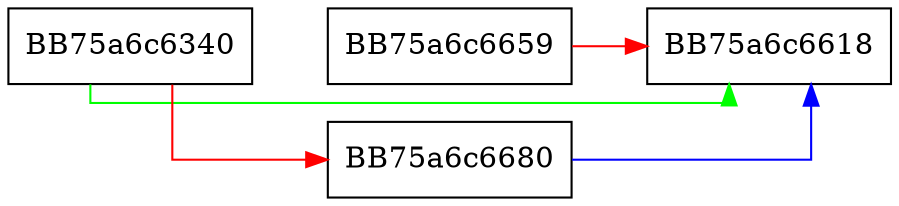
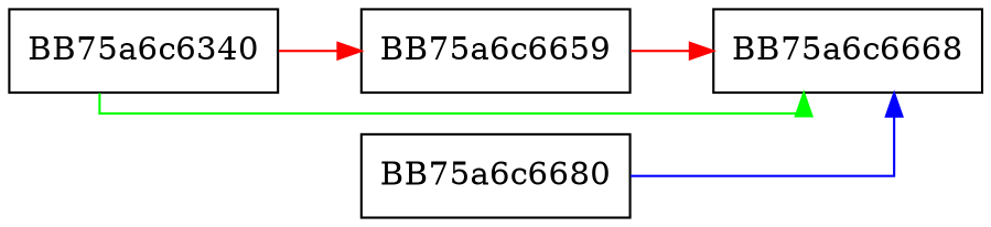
  digraph {
    rankdir=LR
    splines=ortho
    node [shape=box]
    edge [color=red]
    n1 [label=BB75a6c6340]
-   BB75a6c6668 [label=BB75a6c6618]
+   BB75a6c6668
    BB75a6c6659
    BB75a6c6680
    n1 -> BB75a6c6668 [color=green]
-   n1 -> BB75a6c6680
+   n1 -> BB75a6c6659
    BB75a6c6659 -> BB75a6c6668
    BB75a6c6680 -> BB75a6c6668 [color=blue]
  }
